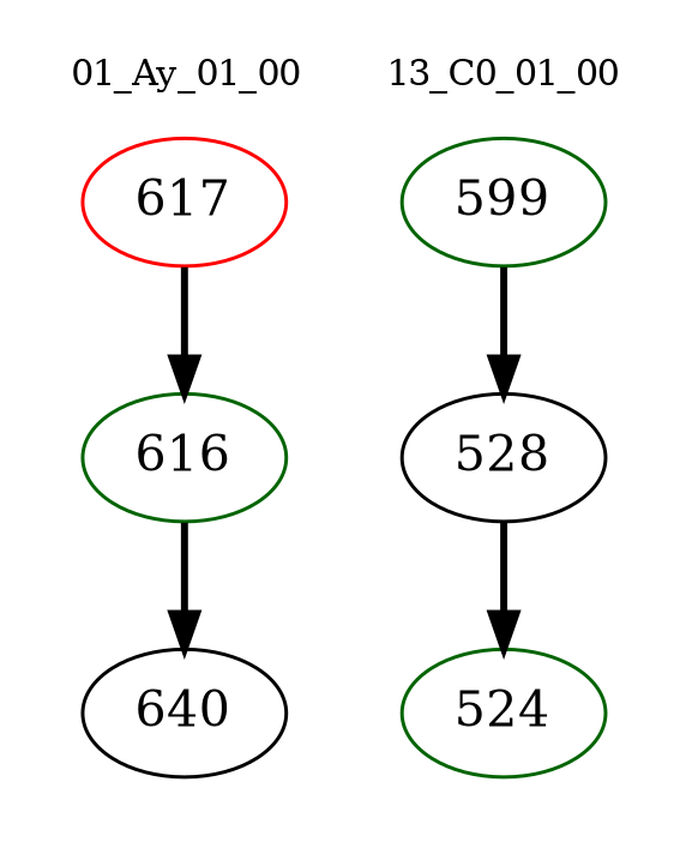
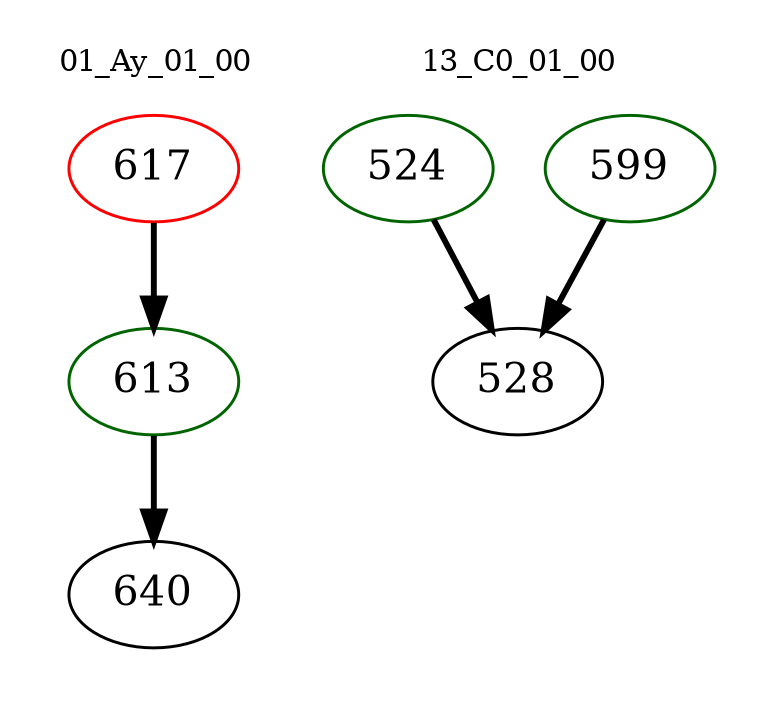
  digraph {
    node [color=darkgreen]
    edge [color=black style=bold]
    n1 [color=red label=617]
-   n2 [label=616]
+   n2 [label=613]
    n3 [color=black label=640]
    n4 [label=599]
    n5 [color=black label=528]
    n6 [label=524]
    subgraph cluster_1 {
      color=white
      fontsize=10
      label="01_Ay_01_00"
      n1
      n2
      n3
    }
    subgraph cluster_2 {
      color=white
      fontsize=10
      label="13_C0_01_00"
      n4
      n5
      n6
    }
    n1 -> n2
    n2 -> n3
    n4 -> n5
-   n5 -> n6
+   n6 -> n5
  }
